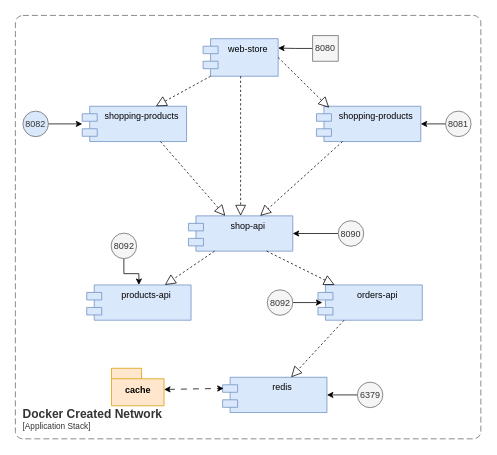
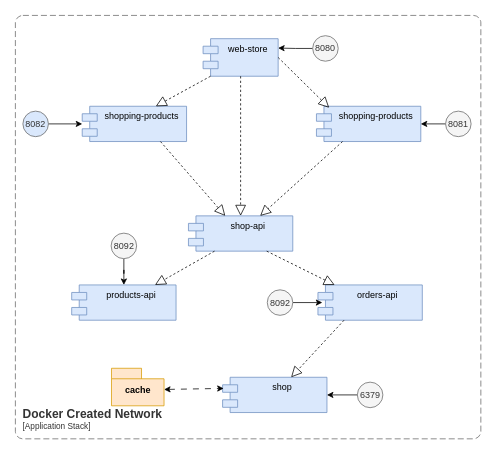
  <mxCell id="0" />
  <mxCell id="1" parent="0" />
  <mxCell id="2" value="web-store" style="shape=module;align=left;spacingLeft=20;align=center;verticalAlign=top;fillColor=#dae8fc;strokeColor=#6c8ebf;" vertex="1" parent="1"><mxGeometry x="270" y="51" width="100" height="50" as="geometry" /></mxCell>
  <mxCell id="3" value="shopping-products" style="shape=module;align=left;spacingLeft=20;align=center;verticalAlign=top;fillColor=#dae8fc;strokeColor=#6c8ebf;" vertex="1" parent="1"><mxGeometry x="109" y="141" width="139" height="47" as="geometry" /></mxCell>
  <mxCell id="4" value="shopping-products" style="shape=module;align=left;spacingLeft=20;align=center;verticalAlign=top;fillColor=#dae8fc;strokeColor=#6c8ebf;" vertex="1" parent="1"><mxGeometry x="421" y="141" width="139" height="47" as="geometry" /></mxCell>
  <mxCell id="5" value="shop-api" style="shape=module;align=left;spacingLeft=20;align=center;verticalAlign=top;fillColor=#dae8fc;strokeColor=#6c8ebf;" vertex="1" parent="1"><mxGeometry x="250.5" y="287" width="139" height="47" as="geometry" /></mxCell>
- <mxCell id="6" value="products-api" style="shape=module;align=left;spacingLeft=20;align=center;verticalAlign=top;fillColor=#dae8fc;strokeColor=#6c8ebf;" vertex="1" parent="1"><mxGeometry x="115" y="379" width="139" height="47" as="geometry" /></mxCell>
+ <mxCell id="6" value="products-api" style="shape=module;align=left;spacingLeft=20;align=center;verticalAlign=top;fillColor=#dae8fc;strokeColor=#6c8ebf;" vertex="1" parent="1"><mxGeometry x="95" y="379" width="139" height="47" as="geometry" /></mxCell>
  <mxCell id="7" value="orders-api" style="shape=module;align=left;spacingLeft=20;align=center;verticalAlign=top;fillColor=#dae8fc;strokeColor=#6c8ebf;" vertex="1" parent="1"><mxGeometry x="423" y="379" width="139" height="47" as="geometry" /></mxCell>
- <mxCell id="8" value="redis" style="shape=module;align=left;spacingLeft=20;align=center;verticalAlign=top;fillColor=#dae8fc;strokeColor=#6c8ebf;" vertex="1" parent="1"><mxGeometry x="296" y="502" width="139" height="47" as="geometry" /></mxCell>
+ <mxCell id="8" value="shop" style="shape=module;align=left;spacingLeft=20;align=center;verticalAlign=top;fillColor=#dae8fc;strokeColor=#6c8ebf;" vertex="1" parent="1"><mxGeometry x="296" y="502" width="139" height="47" as="geometry" /></mxCell>
  <mxCell id="9" value="" style="endArrow=block;dashed=1;endFill=0;endSize=12;html=1;rounded=0;exitX=1;exitY=0.5;exitDx=0;exitDy=0;entryX=0.122;entryY=0.043;entryDx=0;entryDy=0;entryPerimeter=0;" edge="1" parent="1" source="2" target="4"><mxGeometry width="160" relative="1" as="geometry"><mxPoint x="380" y="327" as="sourcePoint" /><mxPoint x="540" y="327" as="targetPoint" /></mxGeometry></mxCell>
  <mxCell id="10" value="" style="endArrow=block;dashed=1;endFill=0;endSize=12;html=1;rounded=0;exitX=0;exitY=1;exitDx=10;exitDy=0;exitPerimeter=0;entryX=0.705;entryY=0;entryDx=0;entryDy=0;entryPerimeter=0;" edge="1" parent="1" source="2" target="3"><mxGeometry width="160" relative="1" as="geometry"><mxPoint x="380" y="327" as="sourcePoint" /><mxPoint x="540" y="327" as="targetPoint" /></mxGeometry></mxCell>
  <mxCell id="11" value="" style="endArrow=block;dashed=1;endFill=0;endSize=12;html=1;rounded=0;exitX=0.5;exitY=1;exitDx=0;exitDy=0;" edge="1" parent="1" source="2" target="5"><mxGeometry width="160" relative="1" as="geometry"><mxPoint x="380" y="327" as="sourcePoint" /><mxPoint x="540" y="327" as="targetPoint" /></mxGeometry></mxCell>
  <mxCell id="12" value="" style="endArrow=block;dashed=1;endFill=0;endSize=12;html=1;rounded=0;exitX=0.75;exitY=1;exitDx=0;exitDy=0;" edge="1" parent="1" source="3" target="5"><mxGeometry width="160" relative="1" as="geometry"><mxPoint x="380" y="327" as="sourcePoint" /><mxPoint x="540" y="327" as="targetPoint" /></mxGeometry></mxCell>
  <mxCell id="13" value="" style="endArrow=block;dashed=1;endFill=0;endSize=12;html=1;rounded=0;exitX=0.25;exitY=1;exitDx=0;exitDy=0;" edge="1" parent="1" source="4" target="5"><mxGeometry width="160" relative="1" as="geometry"><mxPoint x="380" y="327" as="sourcePoint" /><mxPoint x="540" y="327" as="targetPoint" /></mxGeometry></mxCell>
  <mxCell id="14" value="" style="endArrow=block;dashed=1;endFill=0;endSize=12;html=1;rounded=0;exitX=0.25;exitY=1;exitDx=0;exitDy=0;" edge="1" parent="1" source="5" target="6"><mxGeometry width="160" relative="1" as="geometry"><mxPoint x="380" y="327" as="sourcePoint" /><mxPoint x="540" y="327" as="targetPoint" /></mxGeometry></mxCell>
  <mxCell id="15" value="" style="endArrow=block;dashed=1;endFill=0;endSize=12;html=1;rounded=0;exitX=0.75;exitY=1;exitDx=0;exitDy=0;" edge="1" parent="1" source="5" target="7"><mxGeometry width="160" relative="1" as="geometry"><mxPoint x="380" y="327" as="sourcePoint" /><mxPoint x="540" y="327" as="targetPoint" /></mxGeometry></mxCell>
  <mxCell id="16" value="" style="endArrow=block;dashed=1;endFill=0;endSize=12;html=1;rounded=0;exitX=0.25;exitY=1;exitDx=0;exitDy=0;" edge="1" parent="1" source="7" target="8"><mxGeometry width="160" relative="1" as="geometry"><mxPoint x="380" y="327" as="sourcePoint" /><mxPoint x="540" y="327" as="targetPoint" /></mxGeometry></mxCell>
  <mxCell id="17" value="cache" style="shape=folder;fontStyle=1;spacingTop=10;tabWidth=40;tabHeight=14;tabPosition=left;html=1;fillColor=#ffe6cc;strokeColor=#d79b00;" vertex="1" parent="1"><mxGeometry x="148" y="490" width="70" height="50" as="geometry" /></mxCell>
  <mxCell id="18" value="" style="endArrow=block;dashed=1;endFill=0;endSize=12;html=1;rounded=0;strokeColor=none;" edge="1" parent="1"><mxGeometry width="160" relative="1" as="geometry"><mxPoint x="218" y="525" as="sourcePoint" /><mxPoint x="301" y="525" as="targetPoint" /></mxGeometry></mxCell>
  <mxCell id="19" value="" style="endArrow=classic;startArrow=classic;html=1;rounded=0;exitX=1.001;exitY=0.565;exitDx=0;exitDy=0;exitPerimeter=0;entryX=0.01;entryY=0.315;entryDx=0;entryDy=0;entryPerimeter=0;dashed=1;dashPattern=8 8;" edge="1" parent="1" source="17" target="8"><mxGeometry width="50" height="50" relative="1" as="geometry"><mxPoint x="435" y="352" as="sourcePoint" /><mxPoint x="485" y="302" as="targetPoint" /></mxGeometry></mxCell>
  <mxCell id="20" style="edgeStyle=orthogonalEdgeStyle;rounded=0;orthogonalLoop=1;jettySize=auto;html=1;exitX=0;exitY=0.5;exitDx=0;exitDy=0;entryX=1;entryY=0.25;entryDx=0;entryDy=0;" edge="1" parent="1" source="21" target="2"><mxGeometry relative="1" as="geometry" /></mxCell>
- <mxCell id="21" value="8080" style="whiteSpace=wrap;html=1;aspect=fixed;fillColor=#f5f5f5;fontColor=#333333;strokeColor=#666666;rounded=0;" vertex="1" parent="1"><mxGeometry x="416" y="47" width="34" height="34" as="geometry" /></mxCell>
+ <mxCell id="21" value="8080" style="ellipse;whiteSpace=wrap;html=1;aspect=fixed;fillColor=#f5f5f5;fontColor=#333333;strokeColor=#666666;" vertex="1" parent="1"><mxGeometry x="416" y="47" width="34" height="34" as="geometry" /></mxCell>
  <mxCell id="22" style="edgeStyle=orthogonalEdgeStyle;rounded=0;orthogonalLoop=1;jettySize=auto;html=1;exitX=0;exitY=0.5;exitDx=0;exitDy=0;entryX=1;entryY=0.5;entryDx=0;entryDy=0;" edge="1" parent="1" source="23" target="4"><mxGeometry relative="1" as="geometry" /></mxCell>
  <mxCell id="23" value="8081" style="ellipse;whiteSpace=wrap;html=1;aspect=fixed;fillColor=#f5f5f5;fontColor=#333333;strokeColor=#666666;" vertex="1" parent="1"><mxGeometry x="593" y="147.5" width="34" height="34" as="geometry" /></mxCell>
  <mxCell id="24" style="edgeStyle=orthogonalEdgeStyle;rounded=0;orthogonalLoop=1;jettySize=auto;html=1;" edge="1" parent="1" source="25" target="3"><mxGeometry relative="1" as="geometry" /></mxCell>
  <mxCell id="25" value="8082" style="ellipse;whiteSpace=wrap;html=1;aspect=fixed;fillColor=#dae8fc;fontColor=#333333;strokeColor=#666666;" vertex="1" parent="1"><mxGeometry x="30" y="147.5" width="34" height="34" as="geometry" /></mxCell>
  <mxCell id="26" style="edgeStyle=orthogonalEdgeStyle;rounded=0;orthogonalLoop=1;jettySize=auto;html=1;exitX=0.5;exitY=1;exitDx=0;exitDy=0;" edge="1" parent="1" source="27" target="6"><mxGeometry relative="1" as="geometry" /></mxCell>
  <mxCell id="27" value="8092" style="ellipse;whiteSpace=wrap;html=1;aspect=fixed;fillColor=#f5f5f5;fontColor=#333333;strokeColor=#666666;" vertex="1" parent="1"><mxGeometry x="147.5" y="310" width="34" height="34" as="geometry" /></mxCell>
- <mxCell id="28" style="edgeStyle=orthogonalEdgeStyle;rounded=0;orthogonalLoop=1;jettySize=auto;html=1;exitX=0;exitY=0.5;exitDx=0;exitDy=0;entryX=1;entryY=0.5;entryDx=0;entryDy=0;" edge="1" parent="1" source="29" target="5"><mxGeometry relative="1" as="geometry" /></mxCell>
- <mxCell id="29" value="8090" style="ellipse;whiteSpace=wrap;html=1;aspect=fixed;fillColor=#f5f5f5;fontColor=#333333;strokeColor=#666666;" vertex="1" parent="1"><mxGeometry x="450" y="293.5" width="34" height="34" as="geometry" /></mxCell>
  <mxCell id="30" style="edgeStyle=orthogonalEdgeStyle;rounded=0;orthogonalLoop=1;jettySize=auto;html=1;exitX=1;exitY=0.5;exitDx=0;exitDy=0;entryX=0.042;entryY=0.519;entryDx=0;entryDy=0;entryPerimeter=0;" edge="1" parent="1" source="31" target="7"><mxGeometry relative="1" as="geometry" /></mxCell>
  <mxCell id="31" value="8092" style="ellipse;whiteSpace=wrap;html=1;aspect=fixed;fillColor=#f5f5f5;fontColor=#333333;strokeColor=#666666;" vertex="1" parent="1"><mxGeometry x="355.5" y="385.5" width="34" height="34" as="geometry" /></mxCell>
  <mxCell id="32" style="edgeStyle=orthogonalEdgeStyle;rounded=0;orthogonalLoop=1;jettySize=auto;html=1;exitX=0;exitY=0.5;exitDx=0;exitDy=0;entryX=1;entryY=0.5;entryDx=0;entryDy=0;" edge="1" parent="1" source="33" target="8"><mxGeometry relative="1" as="geometry" /></mxCell>
  <mxCell id="33" value="6379" style="ellipse;whiteSpace=wrap;html=1;aspect=fixed;fillColor=#f5f5f5;fontColor=#333333;strokeColor=#666666;" vertex="1" parent="1"><mxGeometry x="475.5" y="508.5" width="34" height="34" as="geometry" /></mxCell>
  <mxCell id="34" value="&lt;font style=&quot;font-size: 16px&quot;&gt;&lt;b&gt;&lt;div style=&quot;text-align: left&quot;&gt;Docker Created Network&lt;/div&gt;&lt;/b&gt;&lt;/font&gt;&lt;div style=&quot;text-align: left&quot;&gt;[Application Stack]&lt;/div&gt;" style="rounded=1;fontSize=11;whiteSpace=wrap;html=1;dashed=1;arcSize=20;fillColor=none;strokeColor=#666666;fontColor=#333333;labelBackgroundColor=none;align=left;verticalAlign=bottom;labelBorderColor=none;spacingTop=0;spacing=10;dashPattern=8 4;metaEdit=1;rotatable=0;perimeter=rectanglePerimeter;noLabel=0;labelPadding=0;allowArrows=0;connectable=0;expand=0;recursiveResize=0;editable=1;pointerEvents=0;absoluteArcSize=1;points=[[0.25,0,0],[0.5,0,0],[0.75,0,0],[1,0.25,0],[1,0.5,0],[1,0.75,0],[0.75,1,0],[0.5,1,0],[0.25,1,0],[0,0.75,0],[0,0.5,0],[0,0.25,0]];" vertex="1" parent="1"><mxGeometry x="20" y="20" width="620" height="564" as="geometry" /></mxCell>
